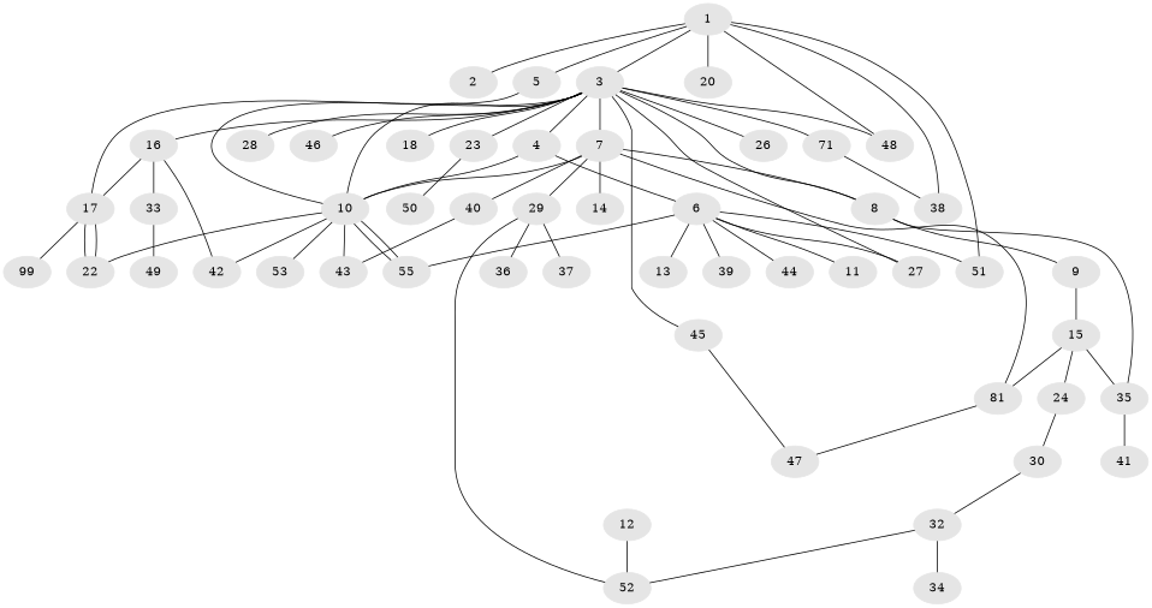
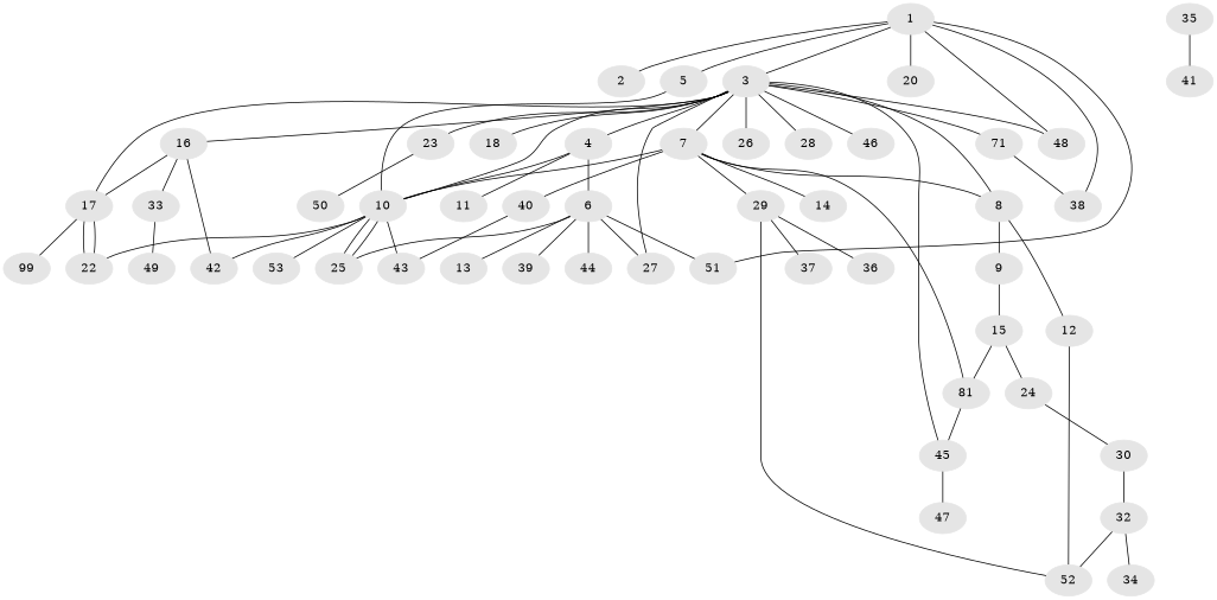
  graph {
    node [color=gray90 style=filled]
    1
    2
    3
    5
    20
    38
    48
    51
    4
    7
    8
    10
    16
    17
    18
    n16 [label=71]
    23
    26
    27
    28
    45
    46
    6
    14
    29
    n26 [label=81]
    40
    9
    12
-   25 [label=55]
+   25
    22
    42
    43
    53
    33
    n36 [label=99]
    50
    47
    11
    13
    39
    44
    52
    36
    37
    15
    24
    35
    30
    41
    49
    32
    34
    1 -- 2
    1 -- 3
    1 -- 5
    1 -- 20
    1 -- 38
    1 -- 48
    1 -- 51
    3 -- 48
    3 -- 4
    3 -- 7
    3 -- 8
    3 -- 10
    3 -- 16
    3 -- 17
    3 -- 18
    3 -- n16
    3 -- 23
    3 -- 26
    3 -- 27
    3 -- 28
    3 -- 45
    3 -- 46
    5 -- 10
    4 -- 10
    4 -- 6
    7 -- 8
    7 -- 10
    7 -- 14
    7 -- 29
    7 -- n26
    7 -- 40
    8 -- 9
-   8 -- 35
+   8 -- 12
    10 -- 25
    10 -- 25
    10 -- 22
    10 -- 42
    10 -- 43
    10 -- 53
    16 -- 17
    16 -- 42
    16 -- 33
    17 -- 22
    17 -- 22
    17 -- n36
    n16 -- 38
    23 -- 50
    45 -- 47
    6 -- 51
    6 -- 27
    6 -- 25
-   6 -- 11
+   4 -- 11
    6 -- 13
    6 -- 39
    6 -- 44
    29 -- 52
    29 -- 36
    29 -- 37
-   n26 -- 47
+   n26 -- 45
    40 -- 43
    9 -- 15
    12 -- 52
    33 -- 49
    15 -- n26
    15 -- 24
-   15 -- 35
    24 -- 30
    35 -- 41
    30 -- 32
    32 -- 52
    32 -- 34
  }
